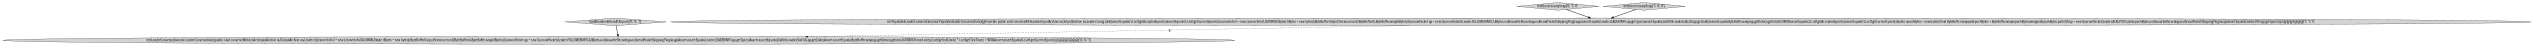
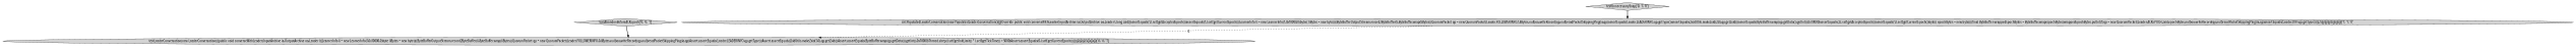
  digraph {
    fontname="Fira Sans"
    node [fillcolor=lightgray shape=diamond style=filled fontname="Fira Sans"]
    edge [style=bold fontname="Fira Sans"]
    n1 [label="testAbandonBeforeACKEpoch['0', '0', '1']"]
    n2 [label="testLeaderConversation(new LeaderConversation(){public void converseWithLeader(InputArchive ia,OutputArchive oa,Leader l){LearnerInfo li = new LearnerInfo(1,0x10000,0)byte liBytes = new byte((((ByteBufferOutputStream.record2ByteBuffer(li,ByteBuffer.wrap(liBytes))QuorumPacket qp = new QuorumPacket(Leader.FOLLOWERINFO,0,liBytes,null)oa.writeRecord(qp,null)readPacketSkippingPing(ia,qp)Assert.assertEquals(Leader.LEADERINFO,qp.getType())Assert.assertEquals(ZxidUtils.makeZxid(1,0),qp.getZxid())Assert.assertEquals(ByteBuffer.wrap(qp.getData()).getInt(),0x10000)Thread.sleep(l.self.getInitLimit() * l.self.getTickTime() + 5000)Assert.assertEquals(0,l.self.getCurrentEpoch())}})@@@3@@@['0', '0', '1']" shape=ellipse]
    n3 [label="testPopulatedLeaderConversation(new PopulatedLeaderConversation(){@Override public void converseWithLeader(InputArchive ia,OutputArchive oa,Leader l,long zxid){assertEquals(1,l.self.getAcceptedEpoch())assertEquals(1,l.self.getCurrentEpoch())LearnerInfo li = new LearnerInfo(1,0x10000,0)byte(( liBytes = new byte((((ByteBufferOutputStream.record2ByteBuffer(li,ByteBuffer.wrap(liBytes))QuorumPacket qp = new QuorumPacket(Leader.FOLLOWERINFO,1,liBytes,null)oa.writeRecord(qp,null)readPacketSkippingPing(ia,qp)assertEquals(Leader.LEADERINFO,qp.getType())assertEquals(ZxidUtils.makeZxid(2,0),qp.getZxid())assertEquals(ByteBuffer.wrap(qp.getData()).getInt(),0x10000)assertEquals(2,l.self.getAcceptedEpoch())assertEquals(1,l.self.getCurrentEpoch())byte(( epochBytes = new byte((((final ByteBuffer wrappedEpochBytes = ByteBuffer.wrap(epochBytes)wrappedEpochBytes.putInt(1)qp = new QuorumPacket(Leader.ACKEPOCH,zxid,epochBytes,null)oa.writeRecord(qp,null)readPacketSkippingPing(ia,qp)assertEquals(Leader.DIFF,qp.getType())}},2)@@@3@@@['1', '1', '0']" shape=ellipse]
    n4 [label="testUnnecessarySnap['0', '1', '0']"]
-   n5 [label="testUnnecessarySnap['1', '0', '0']"]
    n1 -> n2
    n3 -> n2 [label=0 style=dashed]
    n4 -> n3
-   n5 -> n3
  }
